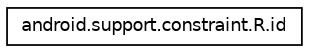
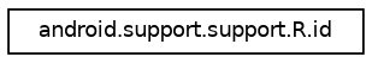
  digraph {
    rankdir=LR
-   n1 [color=black fillcolor=white fontname=Helvetica fontsize=10 height=0.2 label="android.support.constraint.R.id" shape=record style=filled width=0.4]
+   n1 [color=black fillcolor=white fontname=Helvetica fontsize=10 height=0.2 label="android.support.support.R.id" shape=record style=filled width=0.4]
  }
